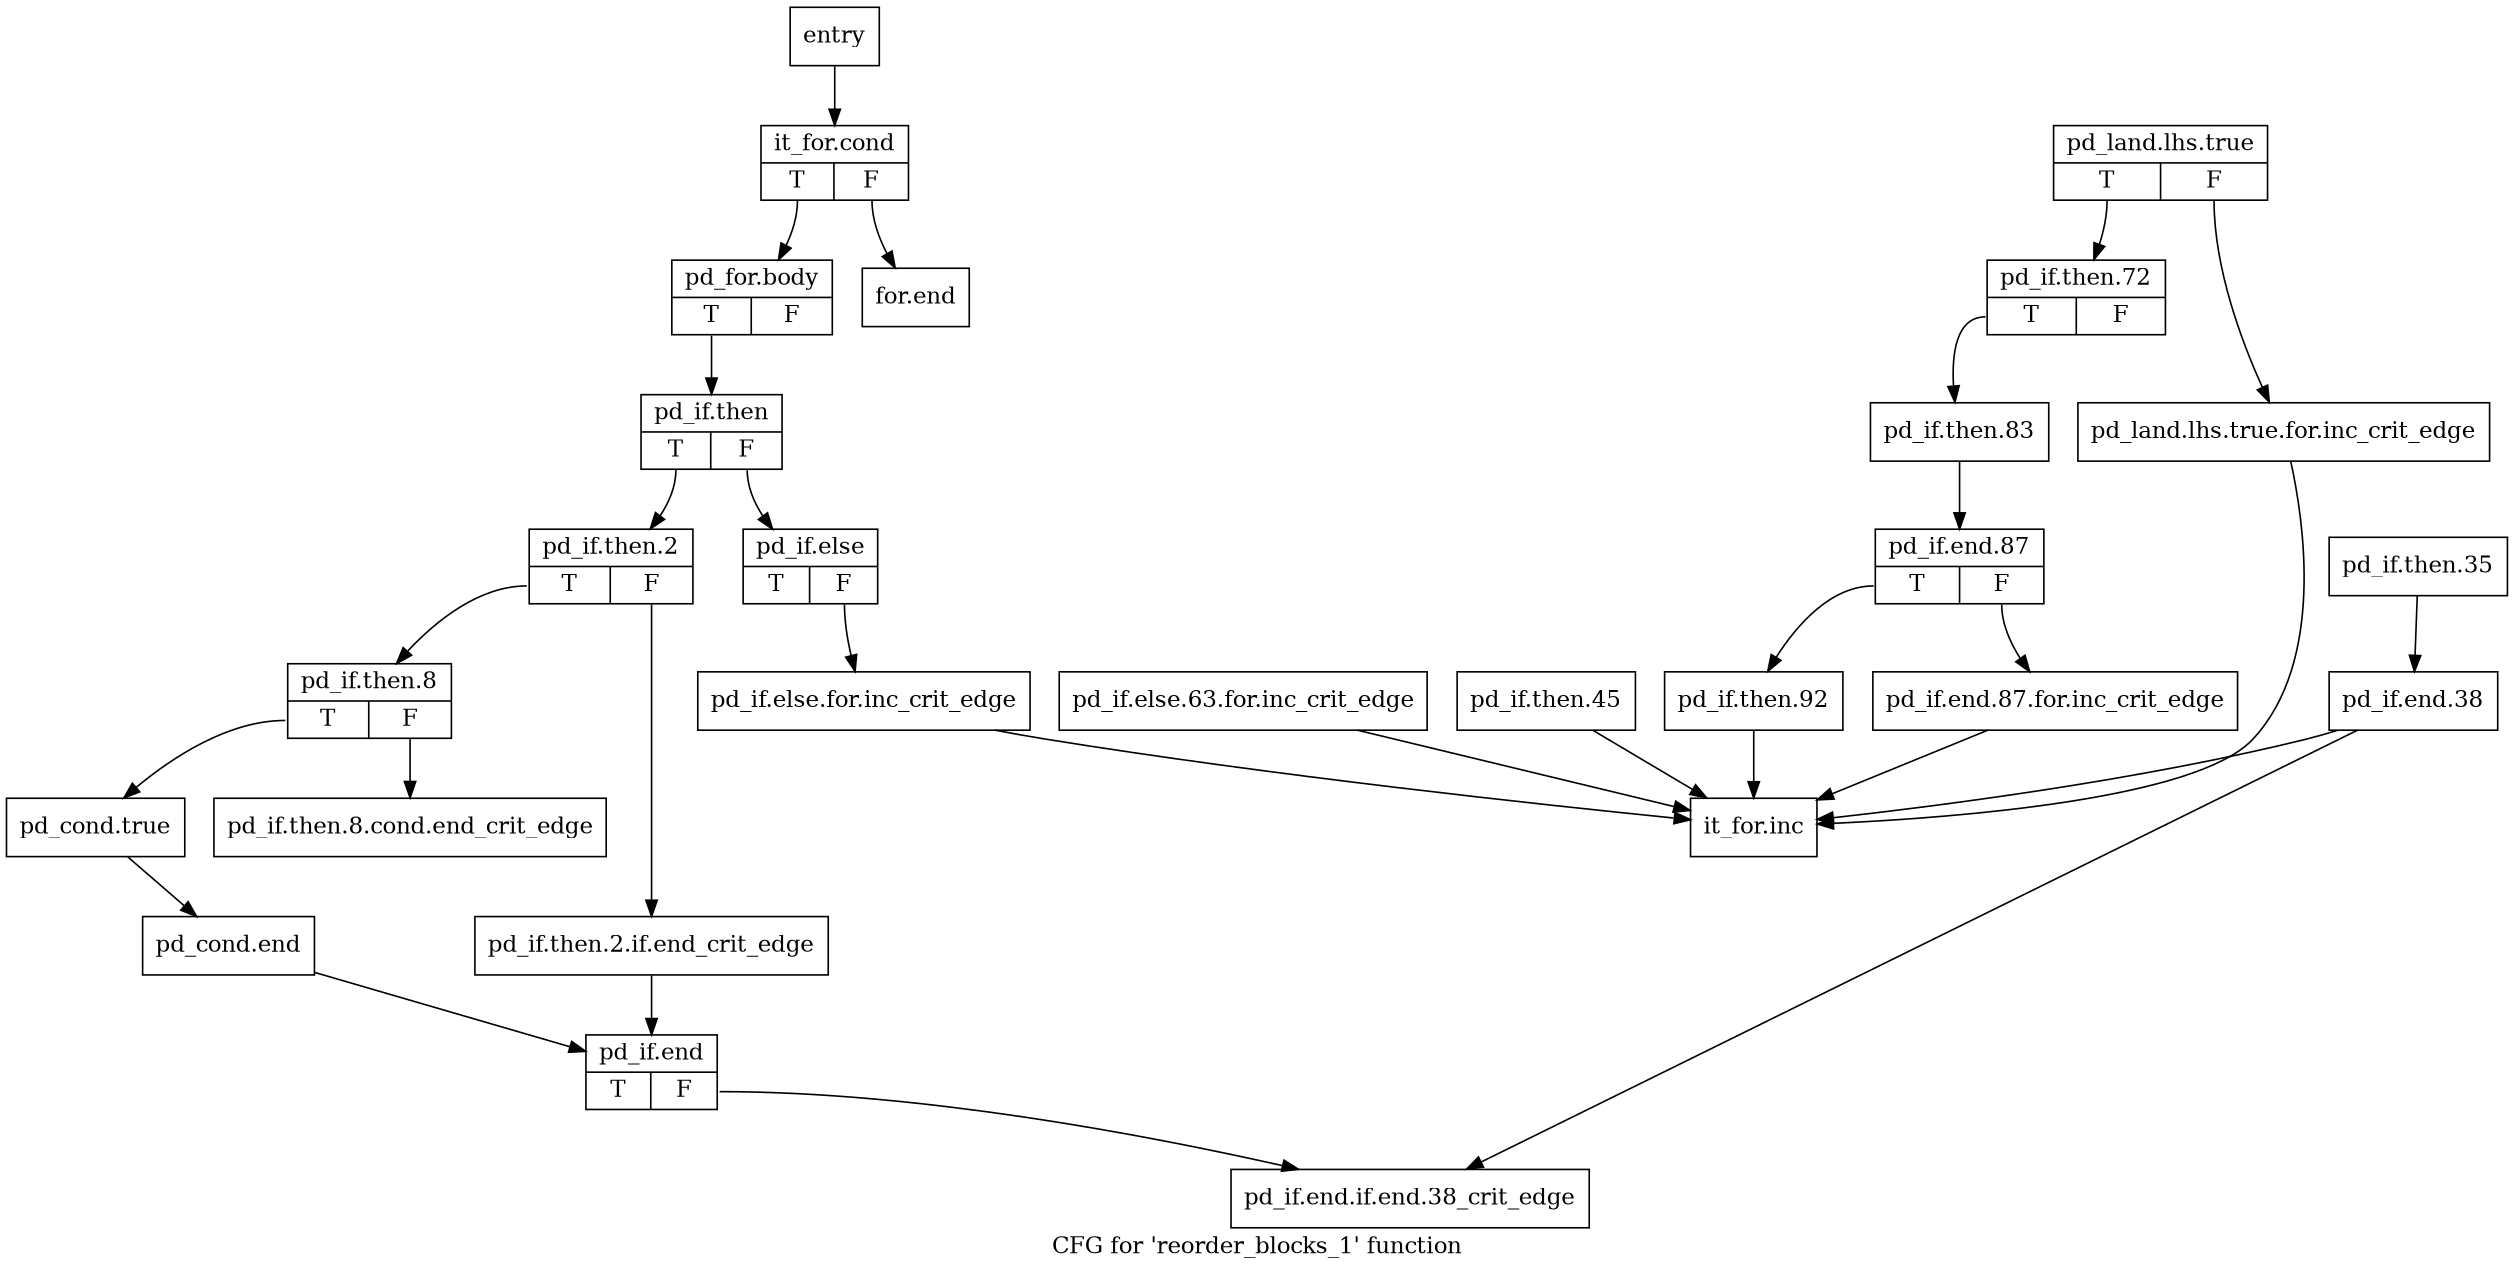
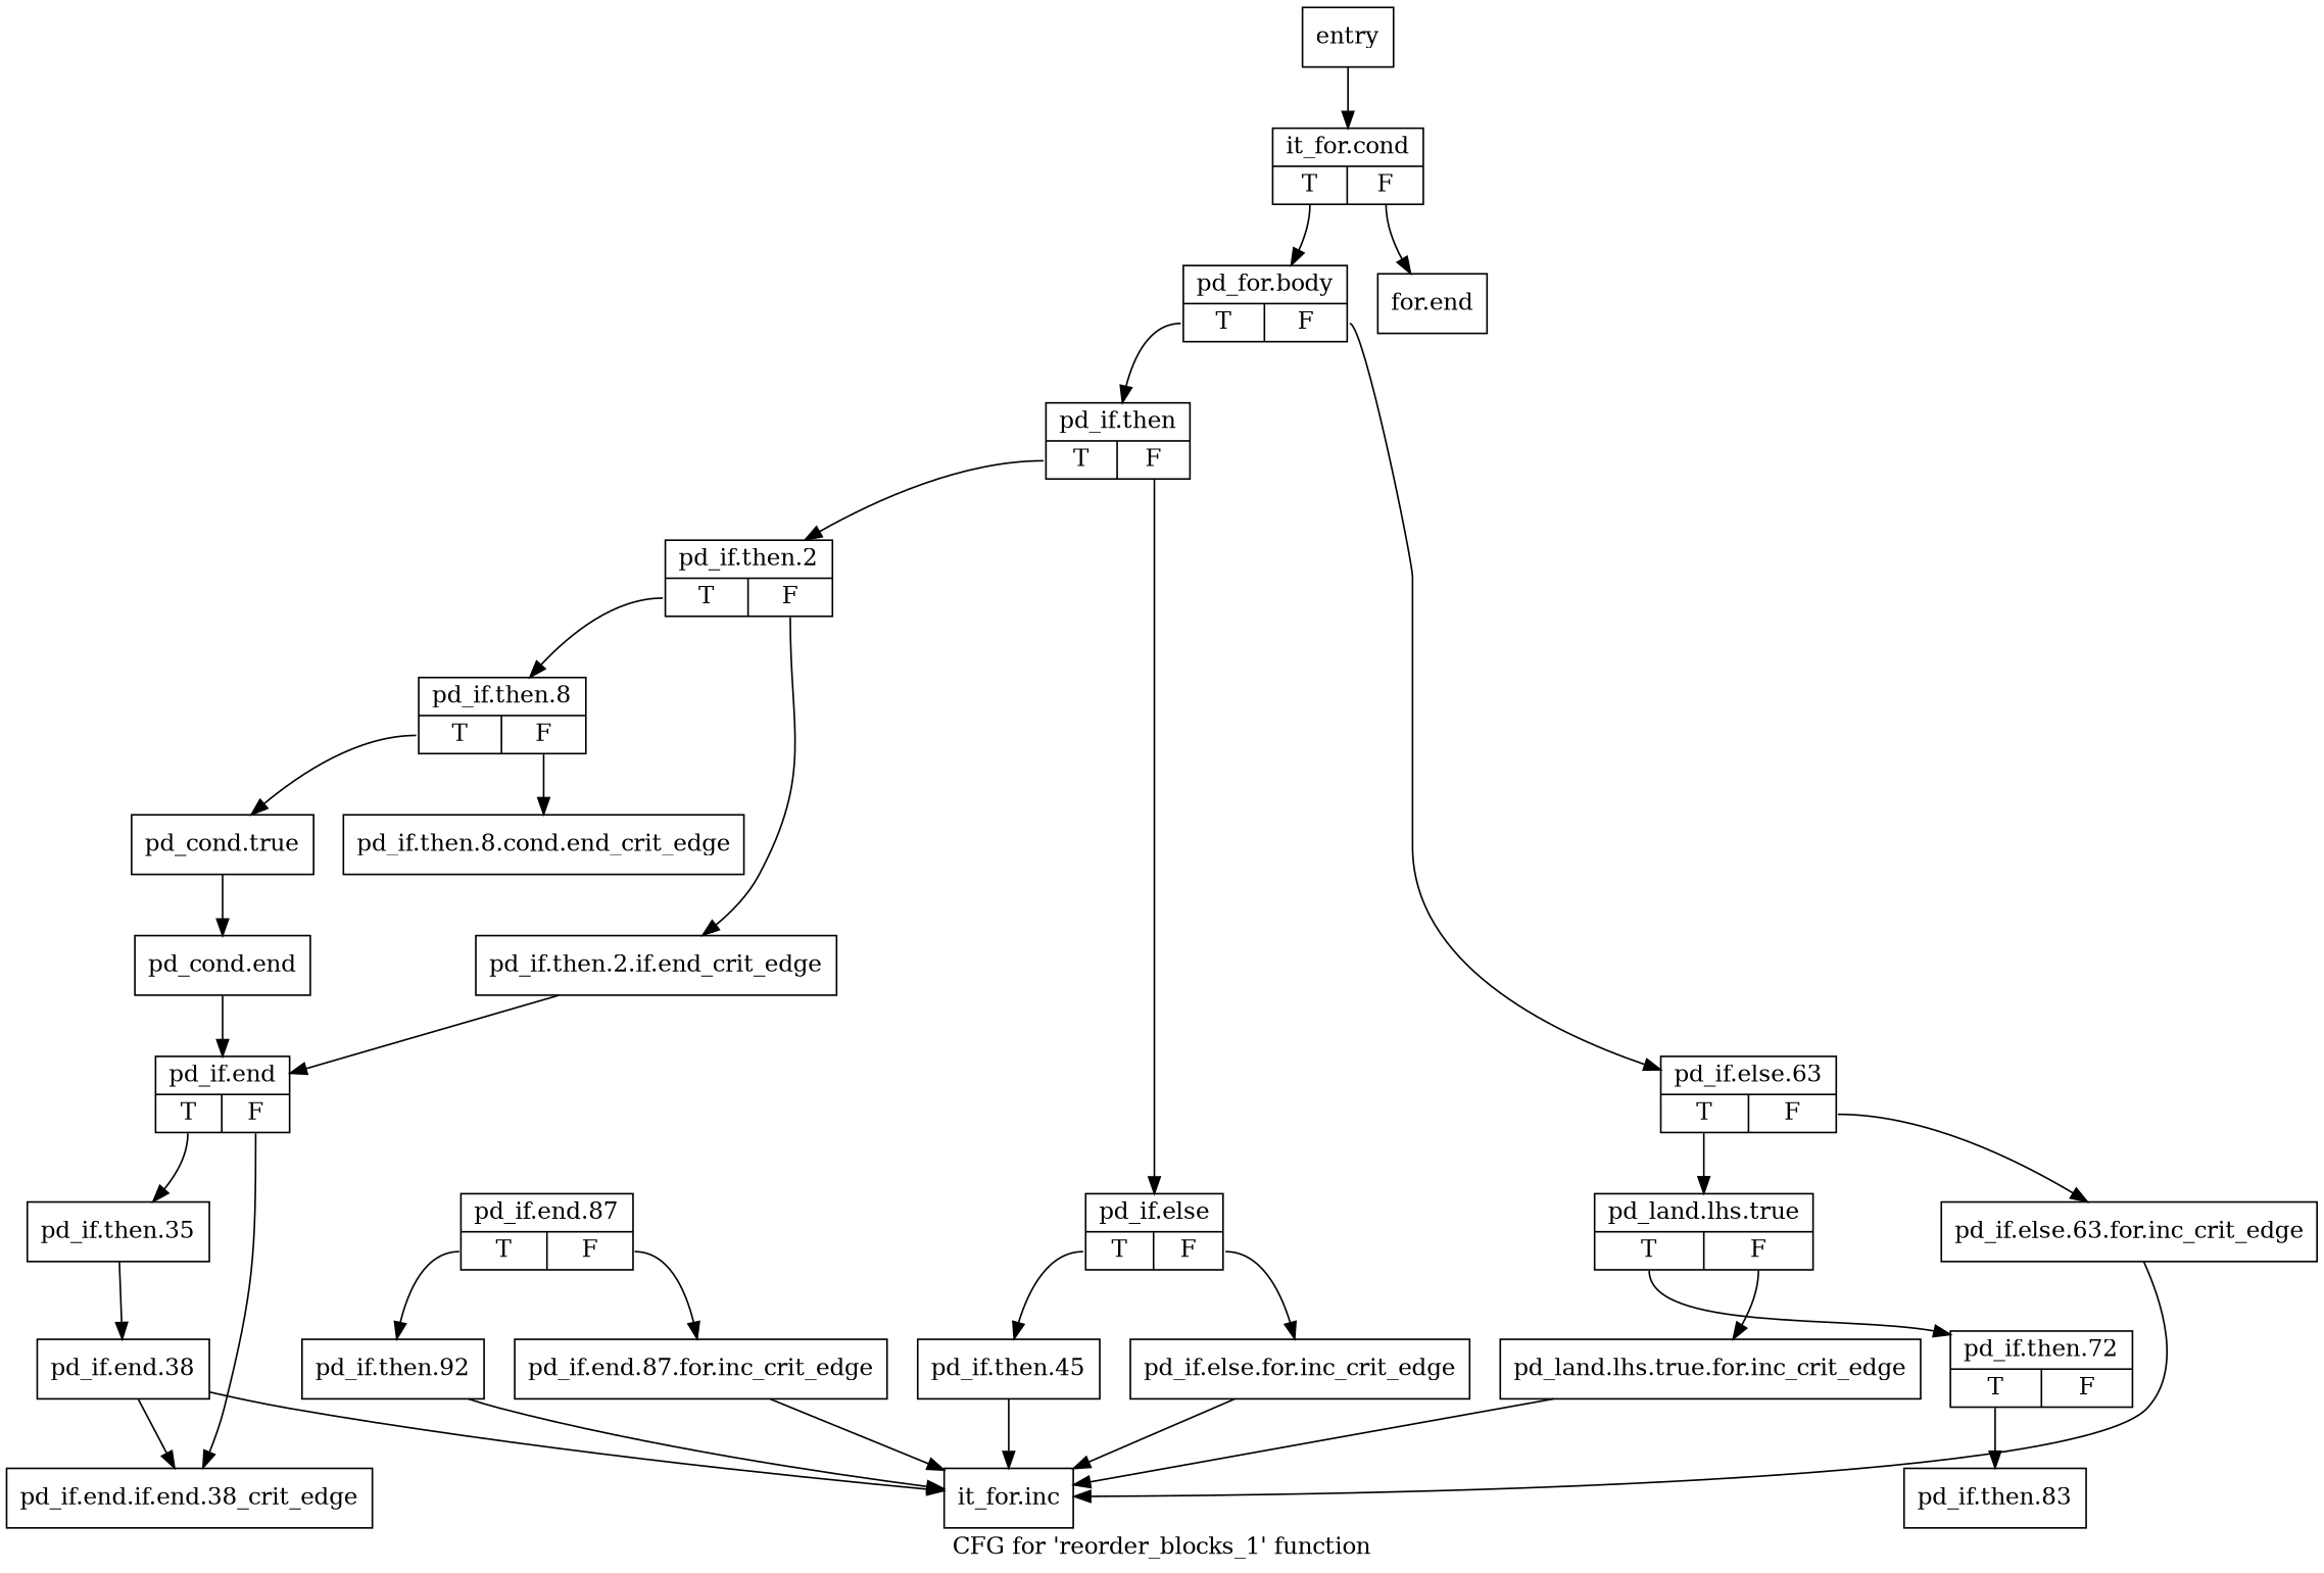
  digraph {
    label="CFG for 'reorder_blocks_1' function"
    node [shape=record]
    n1 [label="{entry}"]
    n2 [label="{it_for.cond|{<s0>T|<s1>F}}"]
    n3 [label="{pd_for.body|{<s0>T|<s1>F}}"]
    n4 [label="{for.end}"]
    n5 [label="{pd_if.then|{<s0>T|<s1>F}}"]
+   n6 [label="{pd_if.else.63|{<s0>T|<s1>F}}"]
    n7 [label="{pd_if.then.2|{<s0>T|<s1>F}}"]
    n8 [label="{pd_if.else|{<s0>T|<s1>F}}"]
    n9 [label="{pd_land.lhs.true|{<s0>T|<s1>F}}"]
    n10 [label="{pd_if.else.63.for.inc_crit_edge}"]
    n11 [label="{pd_if.then.8|{<s0>T|<s1>F}}"]
    n12 [label="{pd_if.then.2.if.end_crit_edge}"]
    n13 [label="{pd_if.then.45}"]
    n14 [label="{pd_if.else.for.inc_crit_edge}"]
    n15 [label="{pd_if.then.72|{<s0>T|<s1>F}}"]
    n16 [label="{pd_land.lhs.true.for.inc_crit_edge}"]
    n17 [label="{it_for.inc}"]
    n18 [label="{pd_cond.true}"]
    n19 [label="{pd_if.then.8.cond.end_crit_edge}"]
    n20 [label="{pd_if.end|{<s0>T|<s1>F}}"]
    n21 [label="{pd_cond.end}"]
    n22 [label="{pd_if.then.35}"]
    n23 [label="{pd_if.end.if.end.38_crit_edge}"]
    n24 [label="{pd_if.end.38}"]
    n25 [label="{pd_if.then.83}"]
    n26 [label="{pd_if.end.87|{<s0>T|<s1>F}}"]
    n27 [label="{pd_if.then.92}"]
    n28 [label="{pd_if.end.87.for.inc_crit_edge}"]
    n1 -> n2
    n2 -> n3 [tailport=s0]
    n2 -> n4 [tailport=s1]
    n3 -> n5 [tailport=s0]
+   n3 -> n6 [tailport=s1]
    n5 -> n7 [tailport=s0]
    n5 -> n8 [tailport=s1]
+   n6 -> n9 [tailport=s0]
+   n6 -> n10 [tailport=s1]
    n7 -> n11 [tailport=s0]
    n7 -> n12 [tailport=s1]
+   n8 -> n13 [tailport=s0]
    n8 -> n14 [tailport=s1]
    n9 -> n15 [tailport=s0]
    n9 -> n16 [tailport=s1]
    n10 -> n17
    n11 -> n18 [tailport=s0]
    n11 -> n19 [tailport=s1]
    n12 -> n20
    n13 -> n17
    n14 -> n17
    n15 -> n25 [tailport=s0]
    n16 -> n17
    n18 -> n21
+   n20 -> n22 [tailport=s0]
    n20 -> n23 [tailport=s1]
    n21 -> n20
    n22 -> n24
    n24 -> n17
    n24 -> n23
-   n25 -> n26
    n26 -> n27 [tailport=s0]
    n26 -> n28 [tailport=s1]
    n27 -> n17
    n28 -> n17
  }
